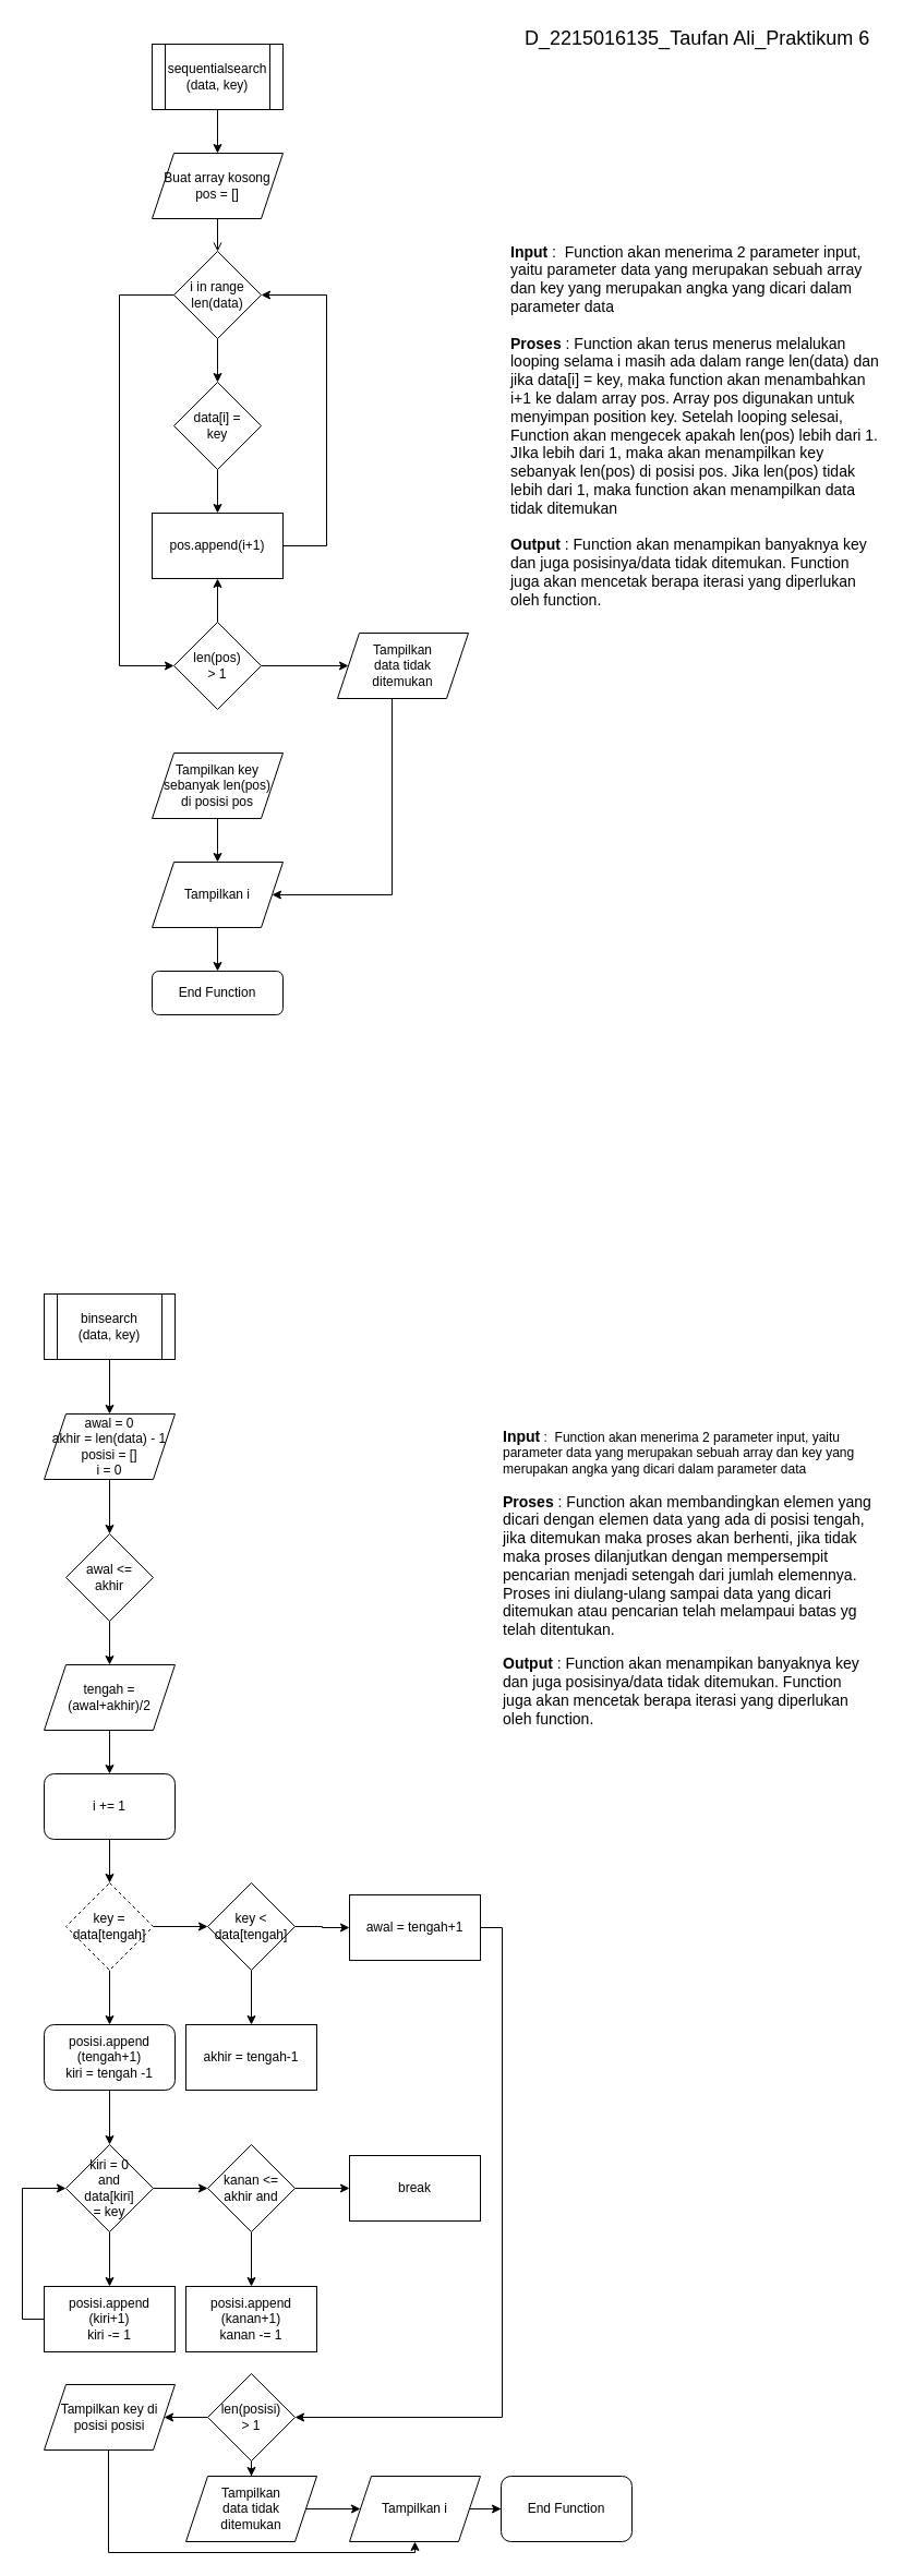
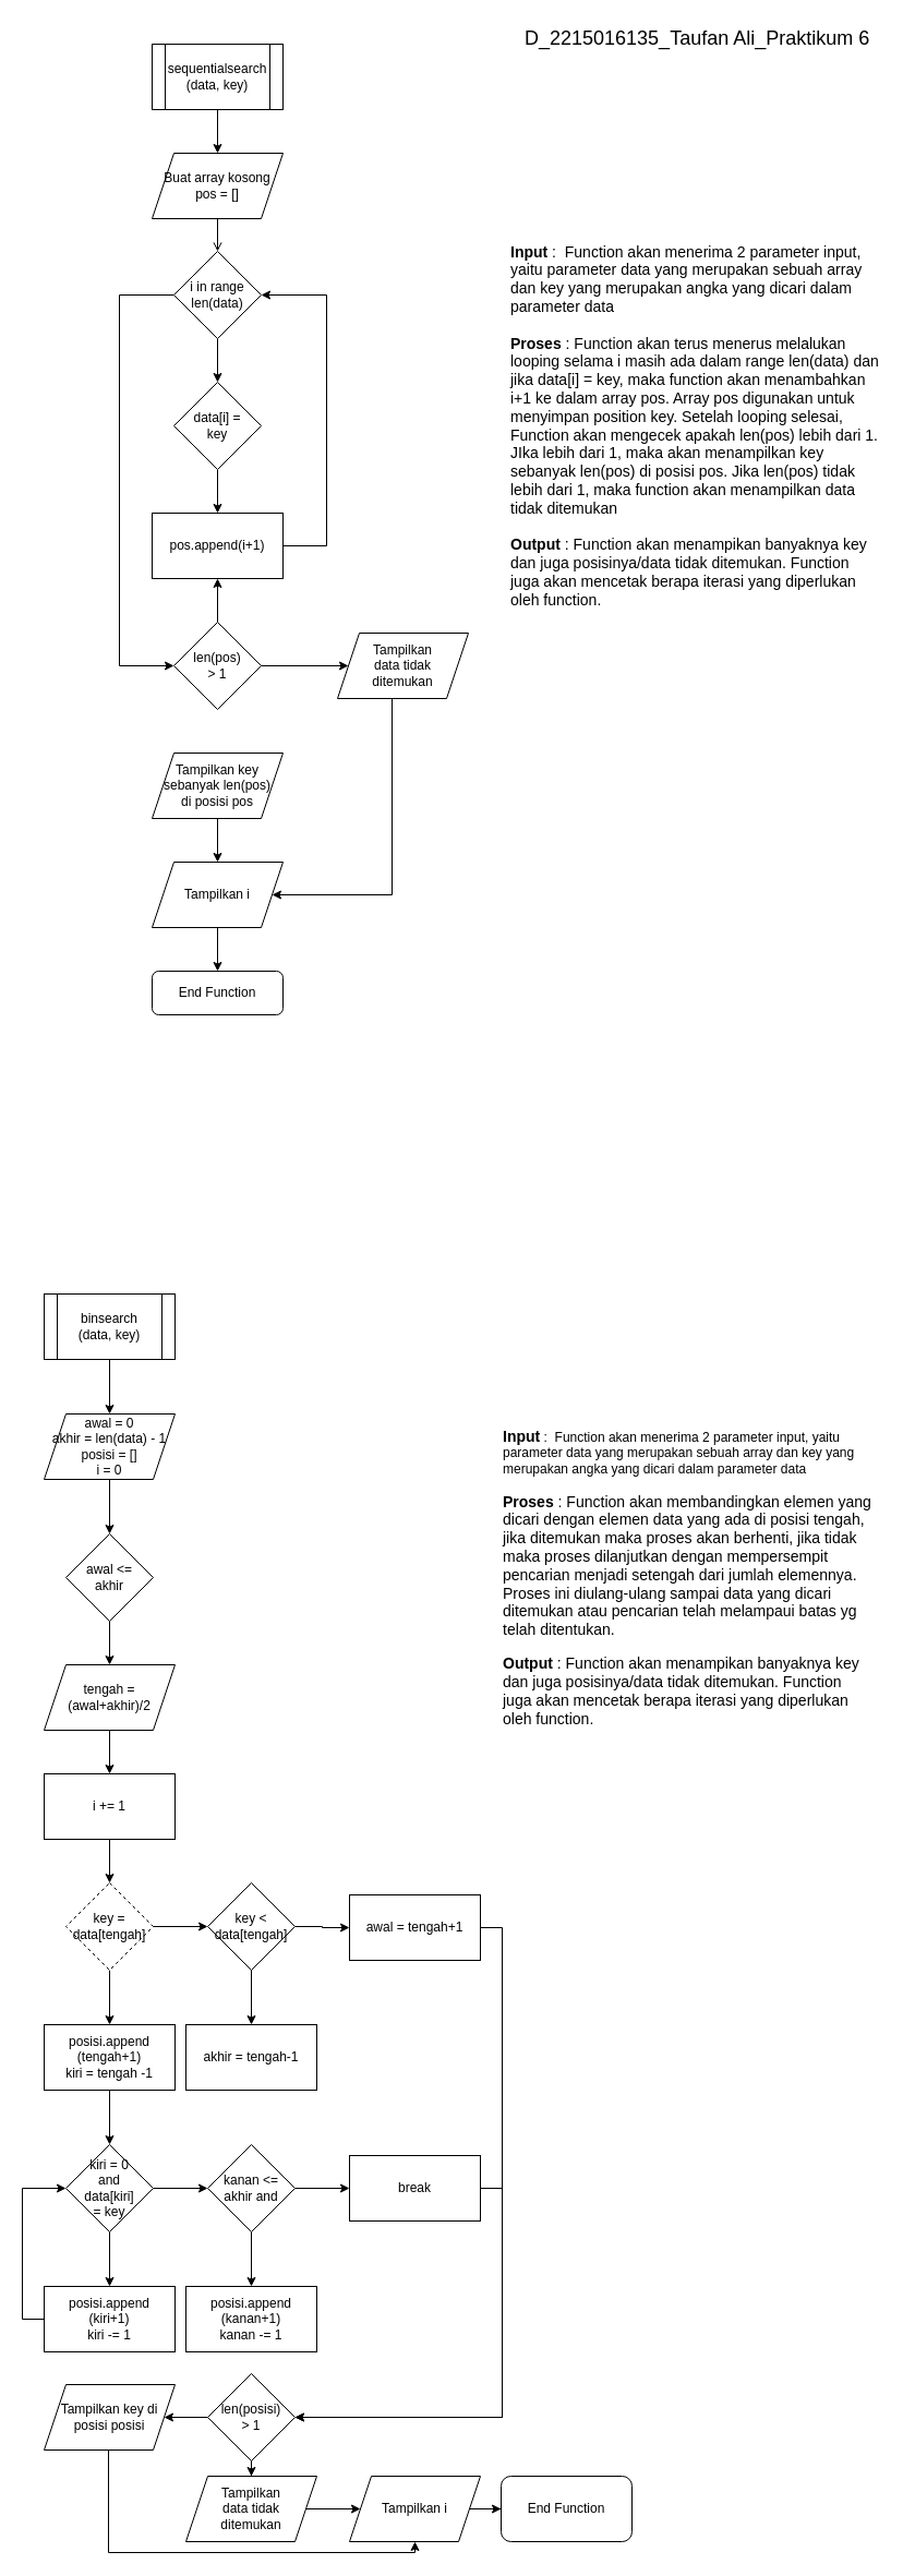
  <mxCell id="0" />
  <mxCell id="1" parent="0" />
  <mxCell id="2" value="End Function" style="rounded=1;whiteSpace=wrap;html=1;fontSize=12;glass=0;strokeWidth=1;shadow=0;" parent="1" vertex="1"><mxGeometry x="139" y="890" width="120" height="40" as="geometry" /></mxCell>
  <mxCell id="3" value="" style="edgeStyle=orthogonalEdgeStyle;rounded=0;orthogonalLoop=1;jettySize=auto;html=1;endArrow=open;" edge="1" parent="1" source="4" target="7"><mxGeometry relative="1" as="geometry" /></mxCell>
  <mxCell id="4" value="Buat array kosong&lt;br&gt;pos = []" style="shape=parallelogram;perimeter=parallelogramPerimeter;whiteSpace=wrap;html=1;fixedSize=1;" vertex="1" parent="1"><mxGeometry x="139" y="140" width="120" height="60" as="geometry" /></mxCell>
  <mxCell id="5" value="" style="edgeStyle=orthogonalEdgeStyle;rounded=0;orthogonalLoop=1;jettySize=auto;html=1;" edge="1" parent="1" source="7" target="9"><mxGeometry relative="1" as="geometry" /></mxCell>
  <mxCell id="6" style="edgeStyle=orthogonalEdgeStyle;rounded=0;orthogonalLoop=1;jettySize=auto;html=1;entryX=0;entryY=0.5;entryDx=0;entryDy=0;" edge="1" parent="1" source="7" target="16"><mxGeometry relative="1" as="geometry"><Array as="points"><mxPoint x="109" y="270" /><mxPoint x="109" y="610" /></Array></mxGeometry></mxCell>
  <mxCell id="7" value="i in range&lt;br&gt;len(data)" style="rhombus;whiteSpace=wrap;html=1;" vertex="1" parent="1"><mxGeometry x="159" y="230" width="80" height="80" as="geometry" /></mxCell>
  <mxCell id="8" value="" style="edgeStyle=orthogonalEdgeStyle;rounded=0;orthogonalLoop=1;jettySize=auto;html=1;" edge="1" parent="1" source="9" target="13"><mxGeometry relative="1" as="geometry" /></mxCell>
  <mxCell id="9" value="data[i] =&lt;br&gt;key" style="rhombus;whiteSpace=wrap;html=1;" vertex="1" parent="1"><mxGeometry x="159" y="350" width="80" height="80" as="geometry" /></mxCell>
  <mxCell id="10" value="" style="edgeStyle=orthogonalEdgeStyle;rounded=0;orthogonalLoop=1;jettySize=auto;html=1;" edge="1" parent="1" source="11" target="4"><mxGeometry relative="1" as="geometry" /></mxCell>
  <mxCell id="11" value="sequentialsearch&lt;br&gt;(data, key)" style="shape=process;whiteSpace=wrap;html=1;backgroundOutline=1;" vertex="1" parent="1"><mxGeometry x="139" y="40" width="120" height="60" as="geometry" /></mxCell>
  <mxCell id="12" style="edgeStyle=orthogonalEdgeStyle;rounded=0;orthogonalLoop=1;jettySize=auto;html=1;entryX=1;entryY=0.5;entryDx=0;entryDy=0;" edge="1" parent="1" source="13" target="7"><mxGeometry relative="1" as="geometry"><Array as="points"><mxPoint x="299" y="500" /><mxPoint x="299" y="270" /></Array></mxGeometry></mxCell>
  <mxCell id="13" value="pos.append(i+1)" style="rounded=0;whiteSpace=wrap;html=1;" vertex="1" parent="1"><mxGeometry x="139" y="470" width="120" height="60" as="geometry" /></mxCell>
  <mxCell id="14" value="" style="edgeStyle=orthogonalEdgeStyle;rounded=0;orthogonalLoop=1;jettySize=auto;html=1;" edge="1" parent="1" source="16" target="13"><mxGeometry relative="1" as="geometry" /></mxCell>
  <mxCell id="15" value="" style="edgeStyle=orthogonalEdgeStyle;rounded=0;orthogonalLoop=1;jettySize=auto;html=1;" edge="1" parent="1" source="16" target="20"><mxGeometry relative="1" as="geometry" /></mxCell>
  <mxCell id="16" value="len(pos)&lt;br&gt;&amp;gt; 1" style="rhombus;whiteSpace=wrap;html=1;" vertex="1" parent="1"><mxGeometry x="159" y="570" width="80" height="80" as="geometry" /></mxCell>
  <mxCell id="17" value="" style="edgeStyle=orthogonalEdgeStyle;rounded=0;orthogonalLoop=1;jettySize=auto;html=1;" edge="1" parent="1" source="18" target="22"><mxGeometry relative="1" as="geometry" /></mxCell>
  <mxCell id="18" value="Tampilkan key sebanyak len(pos)&lt;br&gt;di posisi pos" style="shape=parallelogram;perimeter=parallelogramPerimeter;whiteSpace=wrap;html=1;fixedSize=1;" vertex="1" parent="1"><mxGeometry x="139" y="690" width="120" height="60" as="geometry" /></mxCell>
  <mxCell id="19" style="edgeStyle=orthogonalEdgeStyle;rounded=0;orthogonalLoop=1;jettySize=auto;html=1;entryX=1;entryY=0.5;entryDx=0;entryDy=0;" edge="1" parent="1" source="20" target="22"><mxGeometry relative="1" as="geometry"><Array as="points"><mxPoint x="359" y="820" /></Array></mxGeometry></mxCell>
  <mxCell id="20" value="Tampilkan &lt;br&gt;data tidak&lt;br&gt;ditemukan" style="shape=parallelogram;perimeter=parallelogramPerimeter;whiteSpace=wrap;html=1;fixedSize=1;" vertex="1" parent="1"><mxGeometry x="309" y="580" width="120" height="60" as="geometry" /></mxCell>
  <mxCell id="21" value="" style="edgeStyle=orthogonalEdgeStyle;rounded=0;orthogonalLoop=1;jettySize=auto;html=1;" edge="1" parent="1" source="22" target="2"><mxGeometry relative="1" as="geometry" /></mxCell>
  <mxCell id="22" value="Tampilkan i" style="shape=parallelogram;perimeter=parallelogramPerimeter;whiteSpace=wrap;html=1;fixedSize=1;" vertex="1" parent="1"><mxGeometry x="139" y="790" width="120" height="60" as="geometry" /></mxCell>
  <mxCell id="23" value="&lt;font style=&quot;font-size: 14px;&quot;&gt;&lt;b style=&quot;&quot;&gt;Input&lt;/b&gt;&amp;nbsp;:&amp;nbsp; Function akan menerima 2 parameter input, yaitu parameter data yang merupakan sebuah array dan key yang merupakan angka yang dicari dalam parameter data&lt;br&gt;&lt;br&gt;&lt;b style=&quot;&quot;&gt;Proses&lt;/b&gt;&amp;nbsp;: Function akan terus menerus melalukan looping selama i masih ada dalam range len(data) dan jika data[i] = key, maka function akan menambahkan i+1 ke dalam array pos. Array pos digunakan untuk menyimpan position key. Setelah looping selesai, Function akan mengecek apakah len(pos) lebih dari 1. JIka lebih dari 1, maka akan menampilkan key sebanyak len(pos) di posisi pos. Jika len(pos) tidak lebih dari 1, maka function akan menampilkan data tidak ditemukan&lt;br&gt;&lt;br&gt;&lt;b style=&quot;&quot;&gt;Output&lt;/b&gt;&amp;nbsp;: Function akan menampikan banyaknya key dan juga posisinya/data tidak ditemukan. Function juga akan mencetak berapa iterasi yang diperlukan oleh function.&lt;/font&gt;" style="text;html=1;strokeColor=none;fillColor=none;align=left;verticalAlign=middle;whiteSpace=wrap;rounded=0;" vertex="1" parent="1"><mxGeometry x="466" y="205" width="340" height="370" as="geometry" /></mxCell>
  <mxCell id="24" value="&lt;font style=&quot;font-size: 18px;&quot;&gt;D_2215016135_Taufan Ali_Praktikum 6&lt;/font&gt;" style="text;html=1;strokeColor=none;fillColor=none;align=left;verticalAlign=middle;whiteSpace=wrap;rounded=0;" vertex="1" parent="1"><mxGeometry x="479" y="20" width="320" height="30" as="geometry" /></mxCell>
  <mxCell id="25" value="" style="edgeStyle=orthogonalEdgeStyle;rounded=0;orthogonalLoop=1;jettySize=auto;html=1;" edge="1" parent="1" source="26" target="28"><mxGeometry relative="1" as="geometry" /></mxCell>
  <mxCell id="26" value="binsearch&lt;br&gt;(data, key)" style="shape=process;whiteSpace=wrap;html=1;backgroundOutline=1;" vertex="1" parent="1"><mxGeometry x="40" y="1186" width="120" height="60" as="geometry" /></mxCell>
  <mxCell id="27" value="" style="edgeStyle=orthogonalEdgeStyle;rounded=0;orthogonalLoop=1;jettySize=auto;html=1;" edge="1" parent="1" source="28" target="30"><mxGeometry relative="1" as="geometry" /></mxCell>
  <mxCell id="28" value="&lt;div&gt;awal = 0&lt;/div&gt;&lt;div&gt;&lt;span style=&quot;background-color: initial;&quot;&gt;akhir = len(data) - 1&lt;/span&gt;&lt;/div&gt;&lt;div&gt;&lt;span style=&quot;background-color: initial;&quot;&gt;posisi = []&lt;/span&gt;&lt;/div&gt;&lt;div&gt;&lt;span style=&quot;background-color: initial;&quot;&gt;i = 0&lt;/span&gt;&lt;/div&gt;" style="shape=parallelogram;perimeter=parallelogramPerimeter;whiteSpace=wrap;html=1;fixedSize=1;" vertex="1" parent="1"><mxGeometry x="40" y="1296" width="120" height="60" as="geometry" /></mxCell>
  <mxCell id="29" value="" style="edgeStyle=orthogonalEdgeStyle;rounded=0;orthogonalLoop=1;jettySize=auto;html=1;" edge="1" parent="1" source="30" target="32"><mxGeometry relative="1" as="geometry" /></mxCell>
  <mxCell id="30" value="awal &amp;lt;=&lt;br&gt;akhir" style="rhombus;whiteSpace=wrap;html=1;" vertex="1" parent="1"><mxGeometry x="60" y="1406" width="80" height="80" as="geometry" /></mxCell>
  <mxCell id="31" value="" style="edgeStyle=orthogonalEdgeStyle;rounded=0;orthogonalLoop=1;jettySize=auto;html=1;" edge="1" parent="1" source="32" target="34"><mxGeometry relative="1" as="geometry" /></mxCell>
  <mxCell id="32" value="tengah = (awal+akhir)/2" style="shape=parallelogram;perimeter=parallelogramPerimeter;whiteSpace=wrap;html=1;fixedSize=1;" vertex="1" parent="1"><mxGeometry x="40" y="1526" width="120" height="60" as="geometry" /></mxCell>
  <mxCell id="33" value="" style="edgeStyle=orthogonalEdgeStyle;rounded=0;orthogonalLoop=1;jettySize=auto;html=1;" edge="1" parent="1" source="34" target="37"><mxGeometry relative="1" as="geometry" /></mxCell>
- <mxCell id="34" value="i += 1" style="whiteSpace=wrap;html=1;rounded=1;" vertex="1" parent="1"><mxGeometry x="40" y="1626" width="120" height="60" as="geometry" /></mxCell>
+ <mxCell id="34" value="i += 1" style="rounded=0;whiteSpace=wrap;html=1;" vertex="1" parent="1"><mxGeometry x="40" y="1626" width="120" height="60" as="geometry" /></mxCell>
  <mxCell id="35" value="" style="edgeStyle=orthogonalEdgeStyle;rounded=0;orthogonalLoop=1;jettySize=auto;html=1;" edge="1" parent="1" source="37" target="40"><mxGeometry relative="1" as="geometry" /></mxCell>
  <mxCell id="36" value="" style="edgeStyle=orthogonalEdgeStyle;rounded=0;orthogonalLoop=1;jettySize=auto;html=1;" edge="1" parent="1" source="37" target="45"><mxGeometry relative="1" as="geometry" /></mxCell>
  <mxCell id="37" value="key = data[tengah]" style="rhombus;whiteSpace=wrap;html=1;dashed=1;" vertex="1" parent="1"><mxGeometry x="60" y="1726" width="80" height="80" as="geometry" /></mxCell>
  <mxCell id="38" value="" style="edgeStyle=orthogonalEdgeStyle;rounded=0;orthogonalLoop=1;jettySize=auto;html=1;" edge="1" parent="1" source="40" target="41"><mxGeometry relative="1" as="geometry" /></mxCell>
  <mxCell id="39" value="" style="edgeStyle=orthogonalEdgeStyle;rounded=0;orthogonalLoop=1;jettySize=auto;html=1;" edge="1" parent="1" source="40" target="43"><mxGeometry relative="1" as="geometry" /></mxCell>
  <mxCell id="40" value="key &amp;lt; data[tengah]" style="rhombus;whiteSpace=wrap;html=1;" vertex="1" parent="1"><mxGeometry x="190" y="1726" width="80" height="80" as="geometry" /></mxCell>
  <mxCell id="41" value="akhir = tengah-1" style="rounded=0;whiteSpace=wrap;html=1;" vertex="1" parent="1"><mxGeometry x="170" y="1856" width="120" height="60" as="geometry" /></mxCell>
  <mxCell id="42" style="edgeStyle=orthogonalEdgeStyle;rounded=0;orthogonalLoop=1;jettySize=auto;html=1;entryX=1;entryY=0.5;entryDx=0;entryDy=0;" edge="1" parent="1" source="43" target="59"><mxGeometry relative="1" as="geometry"><Array as="points"><mxPoint x="460" y="1767" /><mxPoint x="460" y="2216" /></Array></mxGeometry></mxCell>
  <mxCell id="43" value="awal = tengah+1" style="rounded=0;whiteSpace=wrap;html=1;" vertex="1" parent="1"><mxGeometry x="320" y="1737" width="120" height="60" as="geometry" /></mxCell>
  <mxCell id="44" value="" style="edgeStyle=orthogonalEdgeStyle;rounded=0;orthogonalLoop=1;jettySize=auto;html=1;" edge="1" parent="1" source="45" target="48"><mxGeometry relative="1" as="geometry" /></mxCell>
- <mxCell id="45" value="posisi.append&lt;br&gt;(tengah+1)&lt;br&gt;kiri = tengah -1" style="whiteSpace=wrap;html=1;rounded=1;" vertex="1" parent="1"><mxGeometry x="40" y="1856" width="120" height="60" as="geometry" /></mxCell>
+ <mxCell id="45" value="posisi.append&lt;br&gt;(tengah+1)&lt;br&gt;kiri = tengah -1" style="rounded=0;whiteSpace=wrap;html=1;" vertex="1" parent="1"><mxGeometry x="40" y="1856" width="120" height="60" as="geometry" /></mxCell>
  <mxCell id="46" value="" style="edgeStyle=orthogonalEdgeStyle;rounded=0;orthogonalLoop=1;jettySize=auto;html=1;" edge="1" parent="1" source="48" target="50"><mxGeometry relative="1" as="geometry" /></mxCell>
  <mxCell id="47" value="" style="edgeStyle=orthogonalEdgeStyle;rounded=0;orthogonalLoop=1;jettySize=auto;html=1;" edge="1" parent="1" source="48" target="53"><mxGeometry relative="1" as="geometry" /></mxCell>
  <mxCell id="48" value="kiri = 0&lt;br&gt;and&lt;br&gt;data[kiri]&lt;br&gt;= key" style="rhombus;whiteSpace=wrap;html=1;" vertex="1" parent="1"><mxGeometry x="60" y="1966" width="80" height="80" as="geometry" /></mxCell>
  <mxCell id="49" style="edgeStyle=orthogonalEdgeStyle;rounded=0;orthogonalLoop=1;jettySize=auto;html=1;entryX=0;entryY=0.5;entryDx=0;entryDy=0;" edge="1" parent="1" source="50" target="48"><mxGeometry relative="1" as="geometry"><Array as="points"><mxPoint x="20" y="2126" /><mxPoint x="20" y="2006" /></Array></mxGeometry></mxCell>
  <mxCell id="50" value="posisi.append&lt;br style=&quot;border-color: var(--border-color);&quot;&gt;(kiri+1)&lt;br&gt;kiri -= 1" style="rounded=0;whiteSpace=wrap;html=1;" vertex="1" parent="1"><mxGeometry x="40" y="2096" width="120" height="60" as="geometry" /></mxCell>
  <mxCell id="51" value="" style="edgeStyle=orthogonalEdgeStyle;rounded=0;orthogonalLoop=1;jettySize=auto;html=1;" edge="1" parent="1" source="53" target="54"><mxGeometry relative="1" as="geometry" /></mxCell>
  <mxCell id="52" value="" style="edgeStyle=orthogonalEdgeStyle;rounded=0;orthogonalLoop=1;jettySize=auto;html=1;" edge="1" parent="1" source="53" target="56"><mxGeometry relative="1" as="geometry" /></mxCell>
  <mxCell id="53" value="kanan &amp;lt;=&lt;br&gt;akhir and&lt;br&gt;" style="rhombus;whiteSpace=wrap;html=1;" vertex="1" parent="1"><mxGeometry x="190" y="1966" width="80" height="80" as="geometry" /></mxCell>
  <mxCell id="54" value="posisi.append&lt;br style=&quot;border-color: var(--border-color);&quot;&gt;(kanan+1)&lt;br&gt;kanan -= 1" style="rounded=0;whiteSpace=wrap;html=1;" vertex="1" parent="1"><mxGeometry x="170" y="2096" width="120" height="60" as="geometry" /></mxCell>
+ <mxCell id="55" style="edgeStyle=orthogonalEdgeStyle;rounded=0;orthogonalLoop=1;jettySize=auto;html=1;entryX=1;entryY=0.5;entryDx=0;entryDy=0;" edge="1" parent="1" source="56" target="59"><mxGeometry relative="1" as="geometry"><Array as="points"><mxPoint x="460" y="2006" /><mxPoint x="460" y="2216" /></Array></mxGeometry></mxCell>
  <mxCell id="56" value="break" style="rounded=0;whiteSpace=wrap;html=1;" vertex="1" parent="1"><mxGeometry x="320" y="1976" width="120" height="60" as="geometry" /></mxCell>
  <mxCell id="57" value="" style="edgeStyle=orthogonalEdgeStyle;rounded=0;orthogonalLoop=1;jettySize=auto;html=1;" edge="1" parent="1" source="59" target="61"><mxGeometry relative="1" as="geometry" /></mxCell>
  <mxCell id="58" style="edgeStyle=orthogonalEdgeStyle;rounded=0;orthogonalLoop=1;jettySize=auto;html=1;entryX=0.5;entryY=0;entryDx=0;entryDy=0;" edge="1" parent="1" source="59" target="63"><mxGeometry relative="1" as="geometry" /></mxCell>
  <mxCell id="59" value="len(posisi)&lt;br&gt;&amp;gt; 1" style="rhombus;whiteSpace=wrap;html=1;" vertex="1" parent="1"><mxGeometry x="190" y="2176" width="80" height="80" as="geometry" /></mxCell>
  <mxCell id="60" style="edgeStyle=orthogonalEdgeStyle;rounded=0;orthogonalLoop=1;jettySize=auto;html=1;entryX=0.5;entryY=1;entryDx=0;entryDy=0;exitX=0.5;exitY=1;exitDx=0;exitDy=0;" edge="1" parent="1" source="61" target="65"><mxGeometry relative="1" as="geometry"><Array as="points"><mxPoint x="99" y="2246" /><mxPoint x="99" y="2340" /><mxPoint x="380" y="2340" /></Array></mxGeometry></mxCell>
  <mxCell id="61" value="Tampilkan key di posisi posisi" style="shape=parallelogram;perimeter=parallelogramPerimeter;whiteSpace=wrap;html=1;fixedSize=1;" vertex="1" parent="1"><mxGeometry x="40" y="2186" width="120" height="60" as="geometry" /></mxCell>
  <mxCell id="62" value="" style="edgeStyle=orthogonalEdgeStyle;rounded=0;orthogonalLoop=1;jettySize=auto;html=1;" edge="1" parent="1" source="63" target="65"><mxGeometry relative="1" as="geometry" /></mxCell>
  <mxCell id="63" value="Tampilkan&lt;br&gt;data tidak&lt;br&gt;ditemukan" style="shape=parallelogram;perimeter=parallelogramPerimeter;whiteSpace=wrap;html=1;fixedSize=1;" vertex="1" parent="1"><mxGeometry x="170" y="2270" width="120" height="60" as="geometry" /></mxCell>
  <mxCell id="64" value="" style="edgeStyle=orthogonalEdgeStyle;rounded=0;orthogonalLoop=1;jettySize=auto;html=1;" edge="1" parent="1" source="65" target="66"><mxGeometry relative="1" as="geometry" /></mxCell>
  <mxCell id="65" value="Tampilkan i" style="shape=parallelogram;perimeter=parallelogramPerimeter;whiteSpace=wrap;html=1;fixedSize=1;" vertex="1" parent="1"><mxGeometry x="320" y="2270" width="120" height="60" as="geometry" /></mxCell>
  <mxCell id="66" value="End Function" style="rounded=1;whiteSpace=wrap;html=1;" vertex="1" parent="1"><mxGeometry x="459" y="2270" width="120" height="60" as="geometry" /></mxCell>
  <mxCell id="67" value="&lt;font style=&quot;&quot;&gt;&lt;b style=&quot;font-size: 14px;&quot;&gt;Input&lt;/b&gt;&amp;nbsp;:&amp;nbsp; Function akan menerima 2 parameter input, yaitu parameter data yang merupakan sebuah array dan key yang merupakan angka yang dicari dalam parameter data&lt;br&gt;&lt;br&gt;&lt;b style=&quot;font-size: 14px;&quot;&gt;Proses&lt;/b&gt;&lt;span style=&quot;font-size: 14px;&quot;&gt;&amp;nbsp;: Function akan m&lt;/span&gt;&lt;span style=&quot;background-color: initial; font-size: 14px;&quot;&gt;embandingkan elemen yang dicari&amp;nbsp;&lt;/span&gt;&lt;span style=&quot;font-size: 14px; background-color: initial;&quot;&gt;dengan elemen data yang ada di posisi tengah, jika ditemukan maka proses akan berhenti,&amp;nbsp;&lt;/span&gt;&lt;span style=&quot;font-size: 14px; background-color: initial;&quot;&gt;jika tidak maka proses dilanjutkan dengan&amp;nbsp;&lt;/span&gt;&lt;span style=&quot;font-size: 14px; background-color: initial;&quot;&gt;mempersempit pencarian menjadi setengah dari&amp;nbsp;&lt;/span&gt;&lt;span style=&quot;font-size: 14px; background-color: initial;&quot;&gt;jumlah elemennya. Proses ini diulang-&lt;/span&gt;&lt;span style=&quot;font-size: 14px; background-color: initial;&quot;&gt;ulang sampai data yang dicari ditemukan atau&amp;nbsp;&lt;/span&gt;&lt;span style=&quot;font-size: 14px; background-color: initial;&quot;&gt;pencarian telah melampaui batas yg telah ditentukan.&lt;/span&gt;&lt;span style=&quot;font-size: 14px; background-color: initial;&quot;&gt;&lt;br&gt;&lt;/span&gt;&lt;br&gt;&lt;b style=&quot;font-size: 14px;&quot;&gt;Output&lt;/b&gt;&lt;span style=&quot;font-size: 14px;&quot;&gt;&amp;nbsp;: Function akan menampikan banyaknya key dan juga posisinya/data tidak ditemukan. Function juga akan mencetak berapa iterasi yang diperlukan oleh function.&lt;/span&gt;&lt;/font&gt;" style="text;html=1;strokeColor=none;fillColor=none;align=left;verticalAlign=middle;whiteSpace=wrap;rounded=0;" vertex="1" parent="1"><mxGeometry x="459" y="1261" width="340" height="370" as="geometry" /></mxCell>
